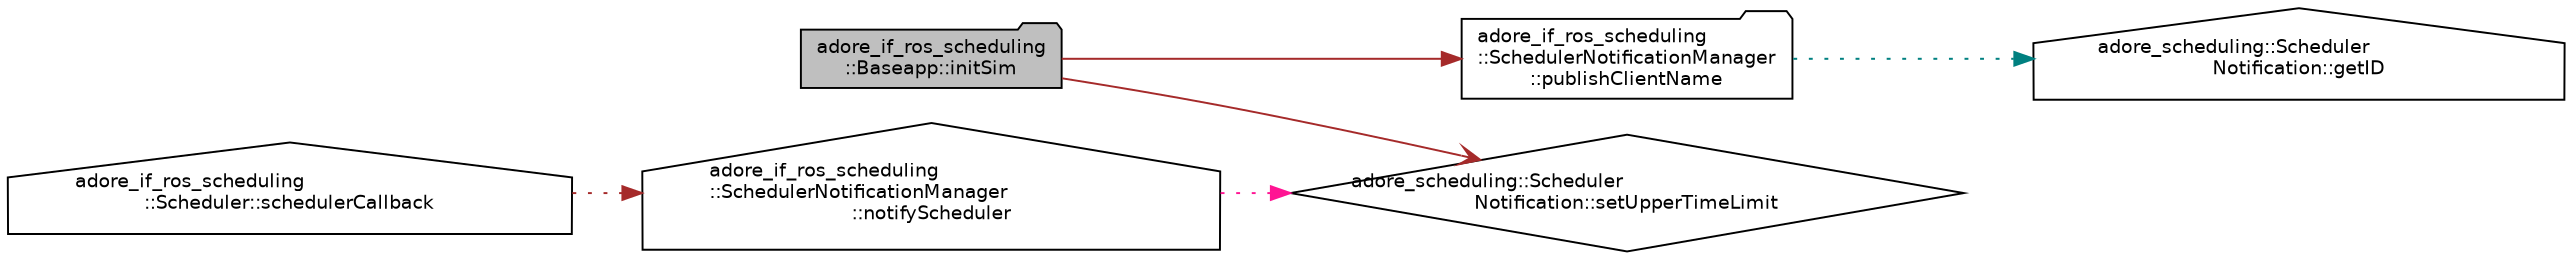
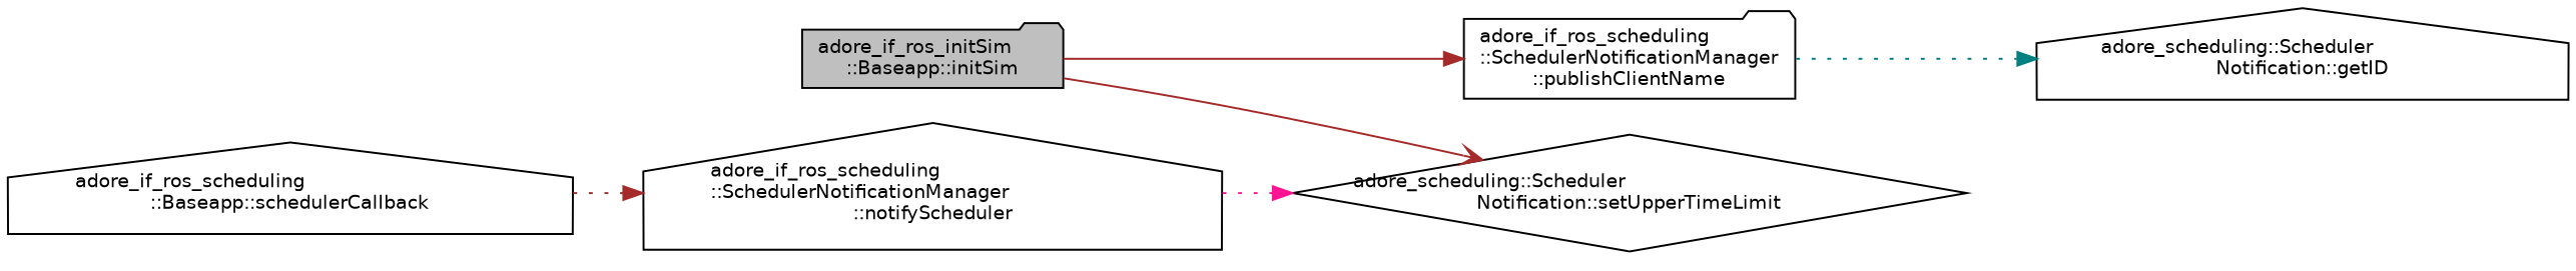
  digraph {
    rankdir=LR
    node [color=black fillcolor=white fontname=Helvetica fontsize=10 shape=house style=filled]
    edge [arrowhead=normal color=brown fontname=Helvetica fontsize=10 labelfontname=Helvetica labelfontsize=10 style=dotted]
-   n1 [fillcolor=grey75 fontcolor=black height=0.2 label="adore_if_ros_scheduling\l::Baseapp::initSim" shape=folder width=0.4]
+   n1 [fillcolor=grey75 fontcolor=black height=0.2 label="adore_if_ros_initSim\l::Baseapp::initSim" shape=folder width=0.4]
    n2 [height=0.2 label="adore_if_ros_scheduling\l::SchedulerNotificationManager\l::publishClientName" shape=folder width=0.4]
    n3 [height=0.2 label="adore_scheduling::Scheduler\lNotification::setUpperTimeLimit" shape=diamond width=0.4]
    n4 [height=0.2 label="adore_scheduling::Scheduler\lNotification::getID" width=0.4]
-   n5 [height=0.2 label="adore_if_ros_scheduling\l::Scheduler::schedulerCallback" width=0.4]
+   n5 [height=0.2 label="adore_if_ros_scheduling\l::Baseapp::schedulerCallback" width=0.4]
    n6 [height=0.2 label="adore_if_ros_scheduling\l::SchedulerNotificationManager\l::notifyScheduler" width=0.4]
    n1 -> n2 [style=solid]
    n1 -> n3 [arrowhead=vee style=solid]
    n2 -> n4 [color=teal]
    n5 -> n6
    n6 -> n3 [color=deeppink]
  }
